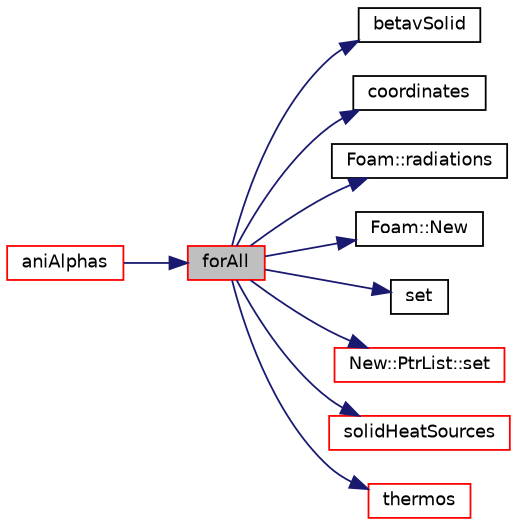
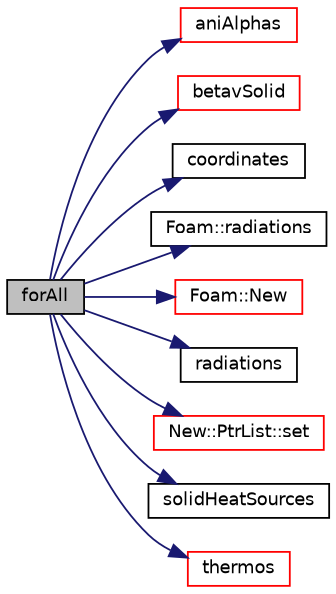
  digraph {
    rankdir=LR
    node [color=black fontname=Helvetica fontsize=10 shape=record]
    edge [color=midnightblue fontname=Helvetica fontsize=10 labelfontname=Helvetica labelfontsize=10 style=solid]
-   n1 [color=red fillcolor=grey75 fontcolor=black height=0.2 label=forAll style=filled width=0.4]
+   n1 [fillcolor=grey75 fontcolor=black height=0.2 label=forAll style=filled width=0.4]
    n2 [color=red height=0.2 label=aniAlphas width=0.4]
-   n3 [height=0.2 label=betavSolid width=0.4]
+   n3 [color=red height=0.2 label=betavSolid width=0.4]
    n4 [height=0.2 label=coordinates width=0.4]
    n5 [height=0.2 label="Foam::radiations" width=0.4]
-   n6 [height=0.2 label="Foam::New" width=0.4]
-   n7 [height=0.2 label=set width=0.4]
+   n6 [color=red height=0.2 label="Foam::New" width=0.4]
+   n7 [height=0.2 label=radiations width=0.4]
    n8 [color=red height=0.2 label="New::PtrList::set" width=0.4]
-   n9 [color=red height=0.2 label=solidHeatSources width=0.4]
+   n9 [height=0.2 label=solidHeatSources width=0.4]
    n10 [color=red height=0.2 label=thermos width=0.4]
-   n2 -> n1
+   n1 -> n2
    n1 -> n3
    n1 -> n4
    n1 -> n5
    n1 -> n6
    n1 -> n7
    n1 -> n8
    n1 -> n9
    n1 -> n10
  }
